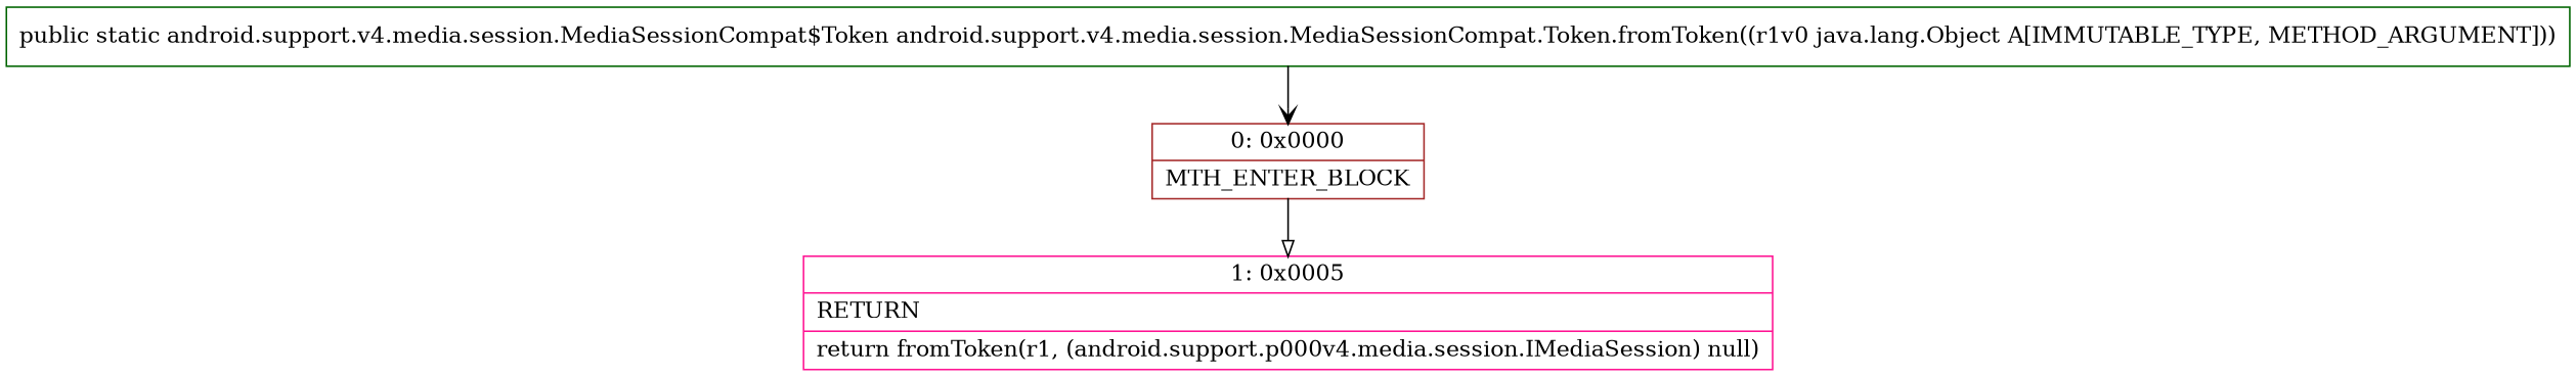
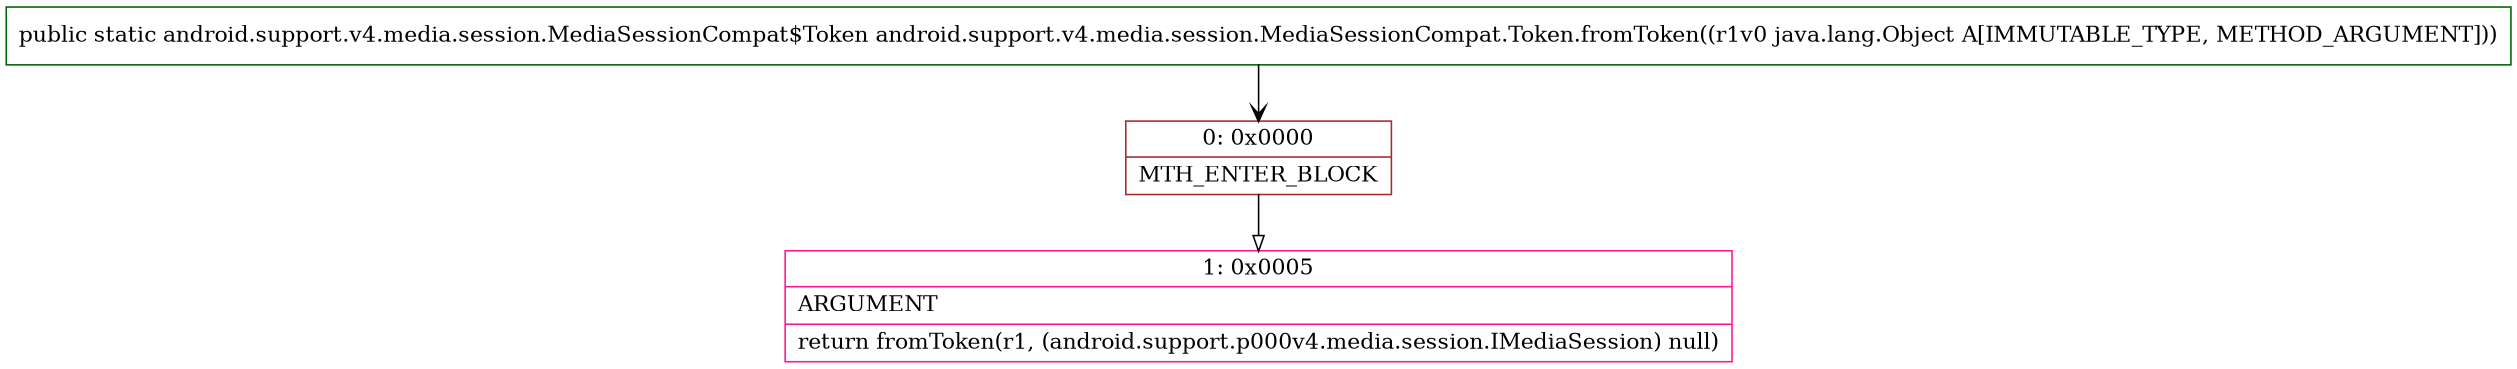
  digraph {
    node [shape=record]
    n1 [label="{0\:\ 0x0000|MTH_ENTER_BLOCK\l}" color=brown]
-   n2 [label="{1\:\ 0x0005|RETURN\l|return fromToken(r1, (android.support.p000v4.media.session.IMediaSession) null)\l}" color=deeppink]
+   n2 [label="{1\:\ 0x0005|ARGUMENT\l|return fromToken(r1, (android.support.p000v4.media.session.IMediaSession) null)\l}" color=deeppink]
    n3 [label="{public static android.support.v4.media.session.MediaSessionCompat$Token android.support.v4.media.session.MediaSessionCompat.Token.fromToken((r1v0 java.lang.Object A[IMMUTABLE_TYPE, METHOD_ARGUMENT])) }" color=darkgreen]
    n1 -> n2 [arrowhead=onormal]
    n3 -> n1 [arrowhead=vee]
  }
